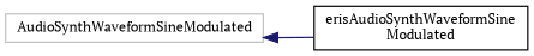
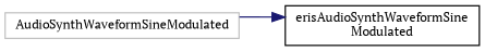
  digraph {
    rankdir=LR
    fontname="PT Serif"
    node [fillcolor=white fontname="PT Serif" fontsize=10 shape=record style=filled]
    n1 [color=grey75 height=0.2 label=AudioSynthWaveformSineModulated width=0.4]
    n2 [color=black height=0.2 label="erisAudioSynthWaveformSine\lModulated" width=0.4]
-   n1 -> n2 [color=midnightblue dir=back fontname="PT Serif" fontsize=10 labelfontname=Helvetica labelfontsize=10 style=solid]
+   n2 -> n1 [color=midnightblue dir=back fontname="PT Serif" fontsize=10 labelfontname=Helvetica labelfontsize=10 style=solid]
  }
